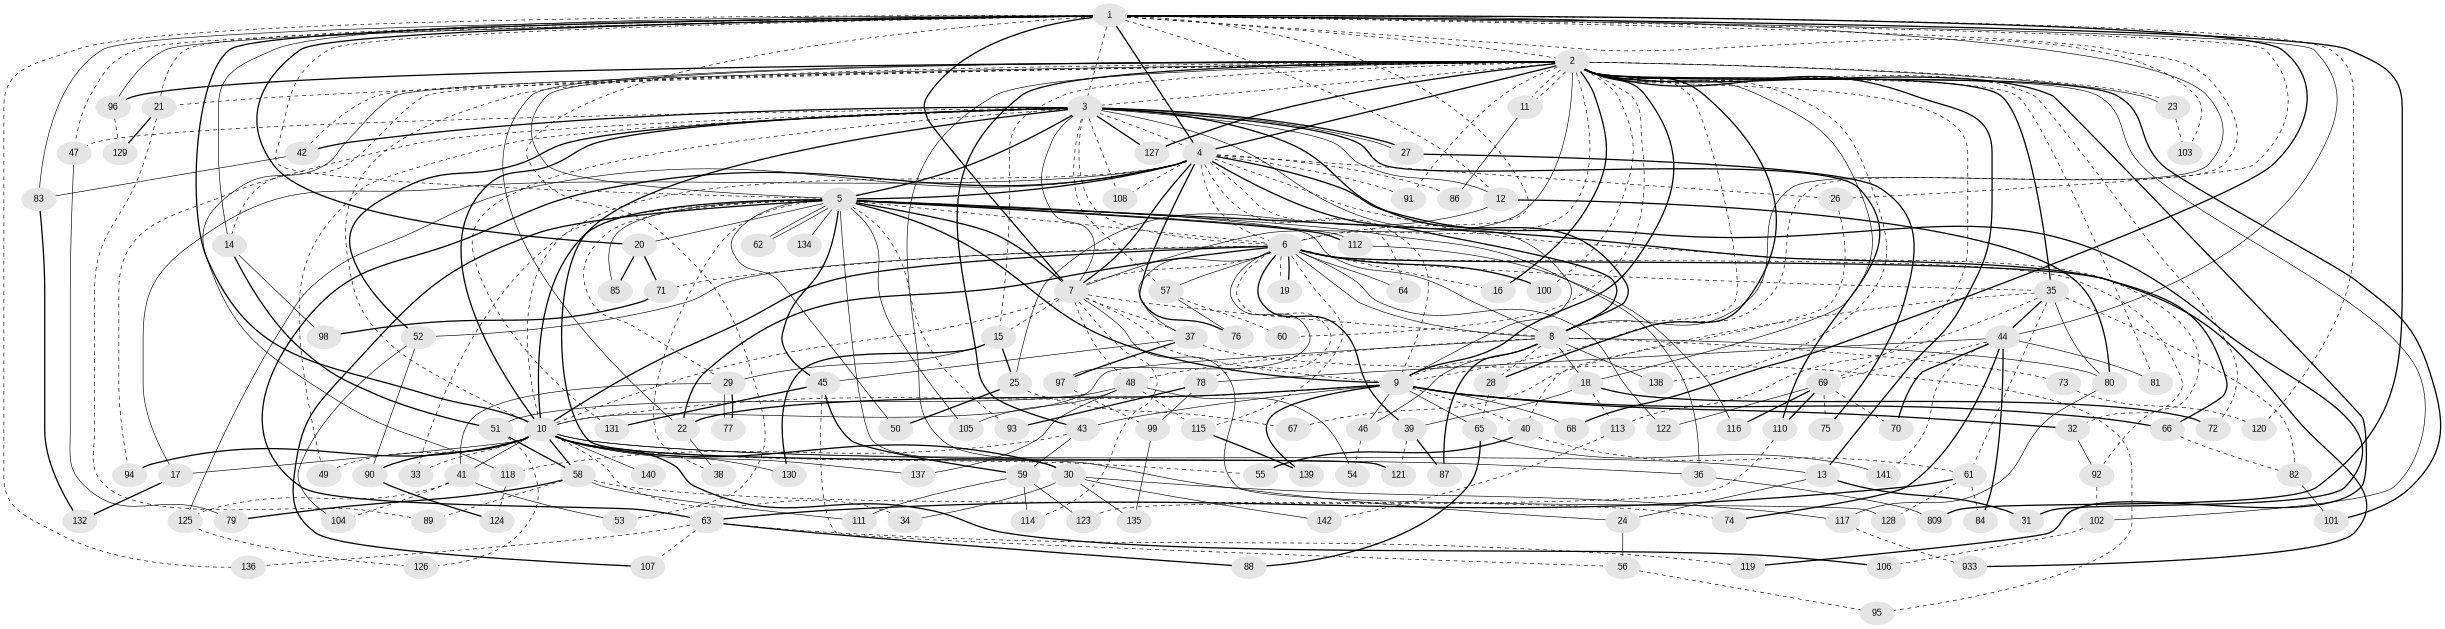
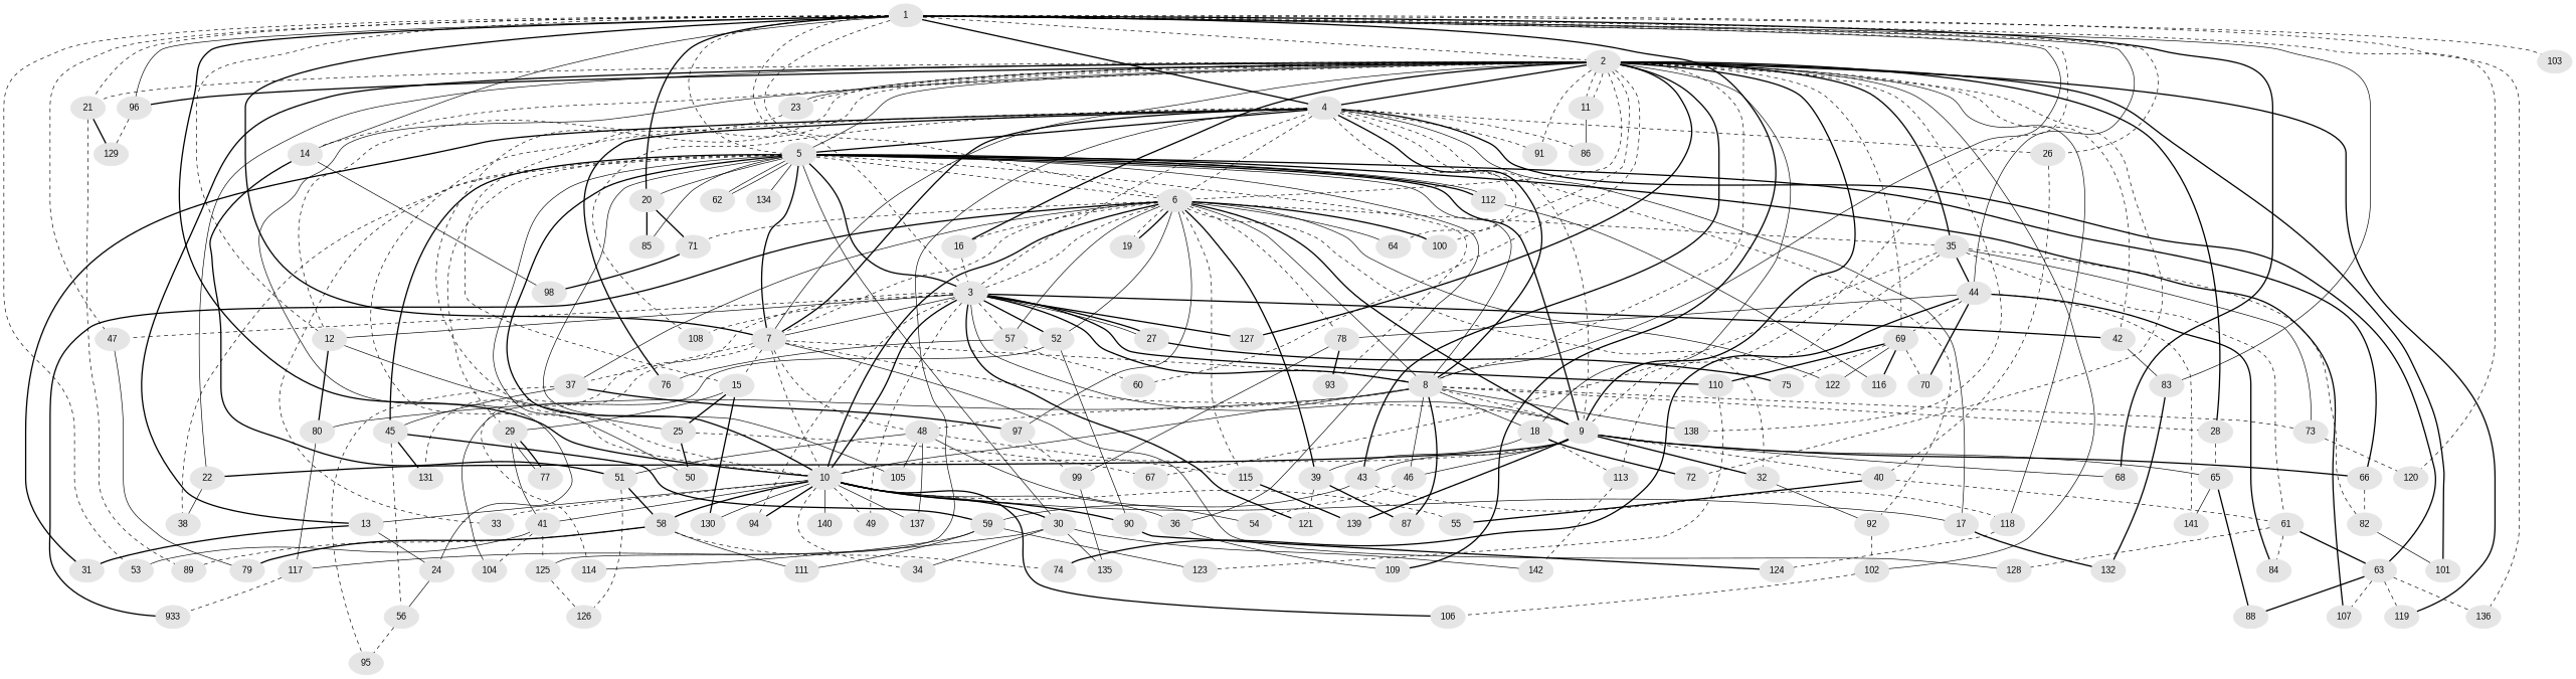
  graph {
    fontname="Liberation Sans"
    node [color=gray90 fontname="Liberation Sans" style=filled]
    edge [fontname="Liberation Sans" style=dashed]
    1
    2
    3
    4
    5
    6
    7
    8
    9
    10
    12
    14
    20
    21
    26
    44
    47
    53
    68
    83
    96
    103
-   109 [label=809]
+   109
    120
    136
    11
    13
    15
    16
    18
    22
    23
    24
    28
    35
    42
    43
    60
    69
    72
-   81
    91
    100
    101
    102
    118
    119
    127
    138
    27
    49
    52
    57
    94
    108
    110
    121
    131
    17
    31
    63
    64
    76
    86
    92
    125
    29
    30
    33
    36
    38
    45
    50
    62
    66
    85
    93
    105
    107
    112
    134
    19
    32
    37
    39
    71
    78
    97
    115
    122
    n91 [label=933]
    48
    114
    128
    46
    73
    80
    87
    40
    65
    139
    140
    34
    41
    55
    58
    90
    106
    130
    137
    25
    51
    98
    89
    129
    70
    74
    84
    141
    79
    132
    113
    56
    67
    61
    82
    59
    75
    116
    124
    104
    123
    88
    126
    77
    117
    135
    142
    95
    99
    54
    111
    1 -- 2
    1 -- 3
    1 -- 4 [style=bold]
    1 -- 5
    1 -- 6
    1 -- 7 [style=bold]
    1 -- 8 [style=solid]
    1 -- 9
    1 -- 10 [style=bold]
    1 -- 12
    1 -- 14 [style=solid]
    1 -- 20 [style=bold]
    1 -- 21
    1 -- 26
    1 -- 44 [style=solid]
    1 -- 47
    1 -- 53
    1 -- 68 [style=bold]
    1 -- 83 [style=solid]
    1 -- 96 [style=solid]
    1 -- 103
    1 -- 109 [style=bold]
    1 -- 120
    1 -- 136
-   2 -- 3
+   16 -- 3
    2 -- 4 [style=bold]
    2 -- 5 [style=solid]
    2 -- 6
    2 -- 7 [style=solid]
    2 -- 8
    2 -- 9 [style=bold]
    2 -- 10
    2 -- 14
    2 -- 21
    2 -- 96 [style=bold]
    2 -- 11
    2 -- 11
    2 -- 13 [style=bold]
    2 -- 15
    2 -- 16 [style=bold]
    2 -- 18 [style=solid]
    2 -- 22 [style=solid]
    2 -- 23 [style=solid]
    2 -- 23
    2 -- 24 [style=solid]
    2 -- 28 [style=bold]
    2 -- 35 [style=bold]
    2 -- 42
    2 -- 43 [style=bold]
    2 -- 60
    2 -- 69
    2 -- 72
-   2 -- 81
    2 -- 91
    2 -- 100
    2 -- 101 [style=bold]
    2 -- 102 [style=solid]
    2 -- 118 [style=solid]
    2 -- 119 [style=bold]
    2 -- 127 [style=bold]
    2 -- 138
    3 -- 4
    3 -- 5 [style=bold]
    3 -- 6
    3 -- 7 [style=solid]
    3 -- 8 [style=bold]
    3 -- 9 [style=solid]
    3 -- 10 [style=bold]
    3 -- 12 [style=solid]
    3 -- 47
    3 -- 42 [style=bold]
    3 -- 127 [style=bold]
    3 -- 27 [style=solid]
    3 -- 27 [style=bold]
    3 -- 49
    3 -- 52 [style=bold]
    3 -- 57
    3 -- 94
    3 -- 108
    3 -- 110 [style=bold]
    3 -- 121 [style=bold]
    3 -- 131
    4 -- 5 [style=bold]
    4 -- 6
    4 -- 7 [style=bold]
    4 -- 8 [style=bold]
    4 -- 9
    4 -- 10
    4 -- 26
    4 -- 91
    4 -- 108
    4 -- 17 [style=solid]
    4 -- 31 [style=bold]
    4 -- 63 [style=bold]
    4 -- 64
    4 -- 76 [style=bold]
    4 -- 86
    4 -- 92
    4 -- 125 [style=solid]
    5 -- 6
    5 -- 7 [style=bold]
    5 -- 8 [style=solid]
    5 -- 9 [style=bold]
    5 -- 10 [style=bold]
    5 -- 20 [style=solid]
    5 -- 29
    5 -- 30 [style=solid]
    5 -- 33
    5 -- 36 [style=solid]
    5 -- 38
    5 -- 45 [style=bold]
    5 -- 50 [style=solid]
    5 -- 62 [style=solid]
    5 -- 62 [style=solid]
    5 -- 66 [style=bold]
    5 -- 85 [style=solid]
    5 -- 93
    5 -- 105 [style=solid]
    5 -- 107 [style=bold]
    5 -- 112 [style=bold]
    5 -- 112 [style=solid]
    5 -- 134 [style=solid]
    6 -- 7
    6 -- 8 [style=solid]
-   6 -- 22 [style=bold]
+   6 -- 9 [style=bold]
    6 -- 10 [style=bold]
    6 -- 16
    6 -- 35
    6 -- 100 [style=bold]
    6 -- 52 [style=solid]
    6 -- 57 [style=solid]
    6 -- 64 [style=solid]
    6 -- 19
    6 -- 19 [style=bold]
    6 -- 32
    6 -- 37 [style=solid]
    6 -- 39 [style=bold]
    6 -- 71
    6 -- 78
    6 -- 97 [style=solid]
    6 -- 115
    6 -- 122 [style=solid]
    6 -- n91 [style=bold]
    7 -- 8
    7 -- 9
    7 -- 10
    7 -- 15
    7 -- 37
    7 -- 48
    7 -- 114
    7 -- 128 [style=solid]
    8 -- 9
    8 -- 10 [style=solid]
    8 -- 18 [style=solid]
    8 -- 28
    8 -- 138 [style=solid]
    8 -- 48
    8 -- 46 [style=solid]
    8 -- 73
    8 -- 80 [style=solid]
    8 -- 87 [style=bold]
    9 -- 10
    9 -- 68 [style=solid]
    9 -- 22 [style=bold]
    9 -- 43 [style=solid]
    9 -- 66 [style=bold]
    9 -- 32 [style=bold]
    9 -- 46 [style=solid]
    9 -- 40
    9 -- 65 [style=solid]
    9 -- 139 [style=bold]
    10 -- 13 [style=solid]
    10 -- 49
    10 -- 94 [style=bold]
    10 -- 17 [style=solid]
    10 -- 30 [style=bold]
    10 -- 33
    10 -- 36 [style=solid]
    10 -- 140 [style=solid]
    10 -- 34
    10 -- 41 [style=solid]
    10 -- 55
    10 -- 58 [style=bold]
    10 -- 90 [style=bold]
    10 -- 106 [style=bold]
    10 -- 130 [style=solid]
    10 -- 137 [style=solid]
    12 -- 80 [style=bold]
    12 -- 25 [style=solid]
    14 -- 51 [style=bold]
    14 -- 98 [style=solid]
    20 -- 85 [style=bold]
    20 -- 71 [style=bold]
    21 -- 89
    21 -- 129 [style=bold]
    26 -- 40
    44 -- 69
-   44 -- 81 [style=solid]
    44 -- 78 [style=solid]
    44 -- 70 [style=bold]
    44 -- 74 [style=bold]
    44 -- 84 [style=bold]
    44 -- 141
    47 -- 79 [style=solid]
    83 -- 132 [style=bold]
    96 -- 129
    11 -- 86 [style=solid]
    13 -- 24 [style=solid]
    13 -- 31 [style=bold]
    15 -- 29 [style=solid]
    15 -- 130 [style=bold]
    15 -- 25 [style=bold]
    18 -- 72 [style=bold]
    18 -- 39 [style=solid]
    18 -- 113
    22 -- 38 [style=solid]
-   23 -- 103
+   23 -- 12
    24 -- 56 [style=solid]
    28 -- 65
    35 -- 44 [style=bold]
-   35 -- 80 [style=solid]
+   35 -- 73 [style=solid]
    35 -- 113
    35 -- 67
    35 -- 61
    35 -- 82
    42 -- 83 [style=solid]
    43 -- 118
    43 -- 59 [style=solid]
    69 -- 110 [style=bold]
    69 -- 122 [style=solid]
    69 -- 70
    69 -- 75
    69 -- 116 [style=bold]
    102 -- 106
    118 -- 124
    27 -- 75 [style=bold]
    52 -- 90 [style=solid]
    52 -- 104 [style=solid]
    57 -- 60
    57 -- 76 [style=solid]
    110 -- 123
    17 -- 132 [style=bold]
    63 -- 136
    63 -- 119
    63 -- 107
    63 -- 88 [style=bold]
    92 -- 102
    125 -- 126
    29 -- 41 [style=solid]
    29 -- 77 [style=solid]
    29 -- 77 [style=bold]
    30 -- 34 [style=solid]
    30 -- 117 [style=solid]
    30 -- 135 [style=solid]
    30 -- 142 [style=solid]
    36 -- 109 [style=solid]
    45 -- 131 [style=bold]
    45 -- 56
    45 -- 59 [style=bold]
    66 -- 82
    112 -- 116 [style=solid]
    32 -- 92 [style=solid]
    37 -- 45 [style=solid]
    37 -- 97 [style=bold]
    37 -- 95
    39 -- 121
    39 -- 87 [style=bold]
    71 -- 98 [style=bold]
    78 -- 93 [style=bold]
    78 -- 99 [style=solid]
    97 -- 99
    115 -- 139 [style=bold]
    48 -- 105 [style=solid]
    48 -- 115
    48 -- 137 [style=solid]
    48 -- 51 [style=solid]
    48 -- 54 [style=solid]
    46 -- 54
    73 -- 120
    80 -- 117 [style=solid]
    40 -- 55 [style=bold]
    40 -- 61
    65 -- 141 [style=solid]
    65 -- 88 [style=bold]
    41 -- 53 [style=solid]
    41 -- 125
    41 -- 104
    58 -- 89
    58 -- 74
    58 -- 79 [style=bold]
    58 -- 111 [style=solid]
    90 -- 124 [style=bold]
    25 -- 50 [style=bold]
    25 -- 67
    51 -- 58 [style=bold]
    51 -- 126
    113 -- 142
    56 -- 95
    61 -- 63 [style=bold]
    61 -- 128
    61 -- 84
    82 -- 101 [style=solid]
    59 -- 114 [style=solid]
    59 -- 123 [style=solid]
    59 -- 111 [style=solid]
    117 -- n91
    99 -- 135 [style=solid]
  }
